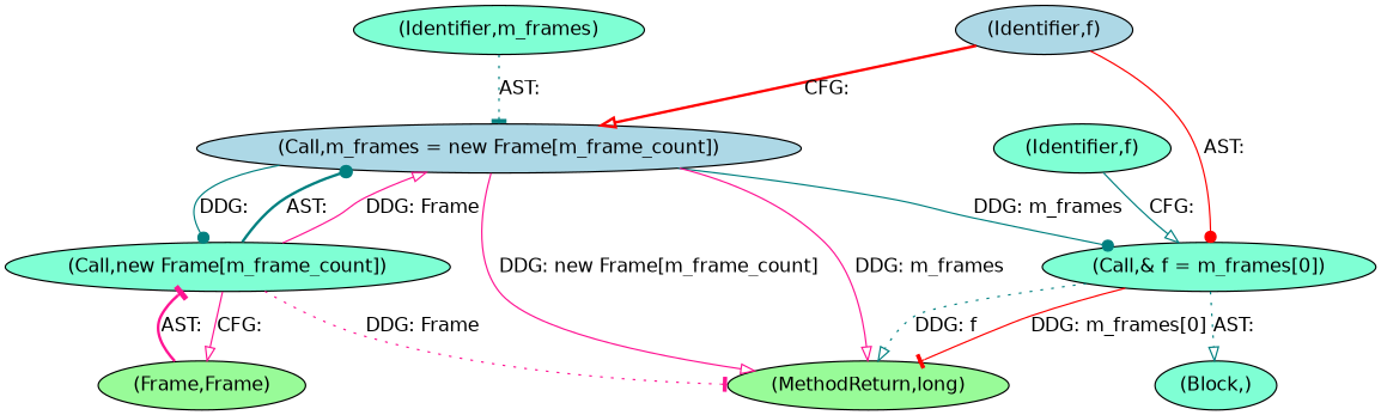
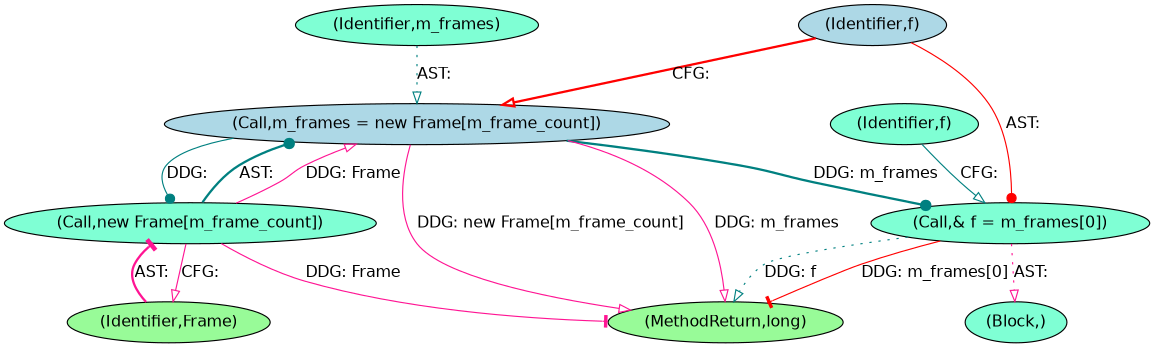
  digraph {
    fontname="DejaVu Sans"
    node [fillcolor=aquamarine fontname="DejaVu Sans" style=filled]
    edge [arrowhead=onormal color=teal fontname="DejaVu Sans" style=solid]
    n1 [label="(Call,& f = m_frames[0])"]
    n2 [label="(Block,)"]
    n3 [fillcolor=palegreen label="(MethodReturn,long)"]
    n4 [fillcolor=lightblue label="(Call,m_frames = new Frame[m_frame_count])"]
    n5 [label="(Call,new Frame[m_frame_count])"]
-   n6 [fillcolor=palegreen label="(Frame,Frame)"]
+   n6 [fillcolor=palegreen label="(Identifier,Frame)"]
    n7 [label="(Identifier,m_frames)"]
    n8 [fillcolor=lightblue label="(Identifier,f)"]
    n9 [label="(Identifier,f)"]
-   n1 -> n2 [label="AST: " style=dotted]
+   n1 -> n2 [color=deeppink label="AST: " style=dotted]
    n1 -> n3 [label="DDG: f" style=dotted]
    n1 -> n3 [arrowhead=tee color=red label="DDG: m_frames[0]"]
-   n4 -> n1 [arrowhead=dot label="DDG: m_frames"]
+   n4 -> n1 [arrowhead=dot label="DDG: m_frames" style=bold]
    n4 -> n3 [color=deeppink label="DDG: m_frames"]
    n4 -> n3 [color=deeppink label="DDG: new Frame[m_frame_count]"]
    n4 -> n5 [arrowhead=dot label="DDG: "]
-   n5 -> n3 [arrowhead=tee color=deeppink label="DDG: Frame" style=dotted]
+   n5 -> n3 [arrowhead=tee color=deeppink label="DDG: Frame"]
    n5 -> n4 [arrowhead=dot label="AST: " style=bold]
    n5 -> n4 [color=deeppink label="DDG: Frame"]
    n5 -> n6 [color=deeppink label="CFG: "]
    n6 -> n5 [arrowhead=tee color=deeppink label="AST: " style=bold]
-   n7 -> n4 [arrowhead=tee label="AST: " style=dotted]
+   n7 -> n4 [label="AST: " style=dotted]
    n8 -> n1 [arrowhead=dot color=red label="AST: "]
    n8 -> n4 [color=red label="CFG: " style=bold]
    n9 -> n1 [label="CFG: "]
  }
